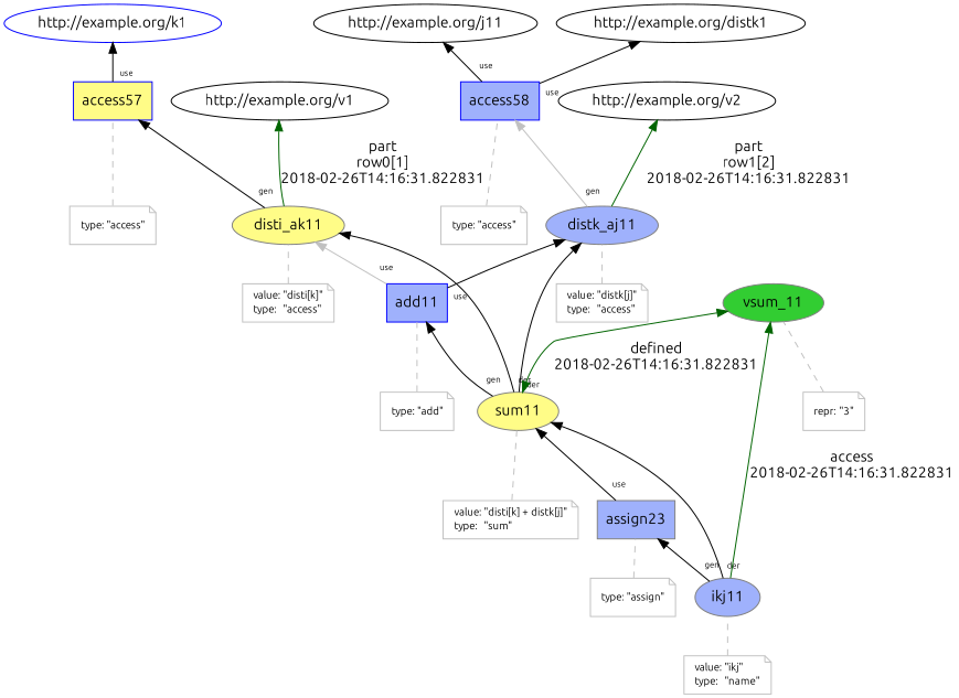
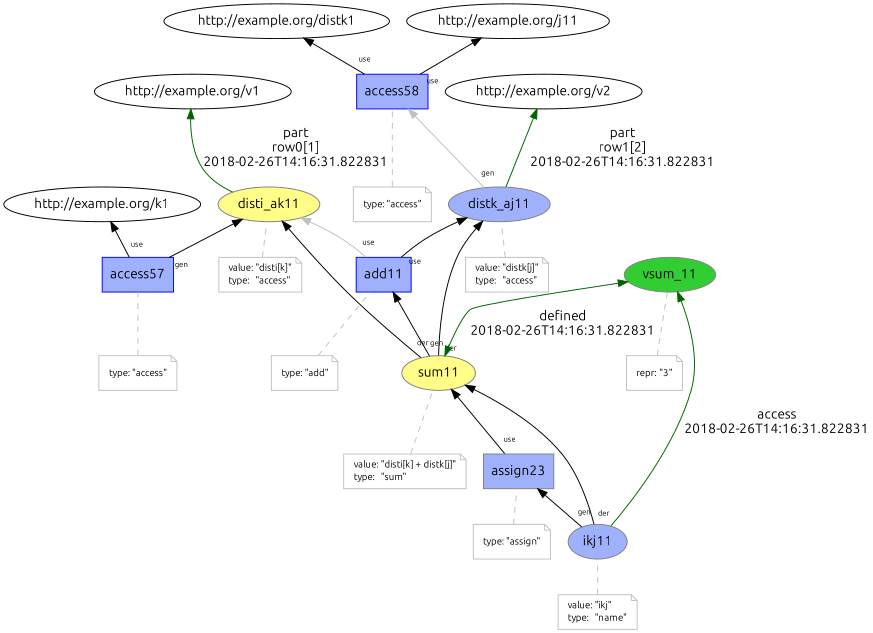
  digraph {
    fontname=Ubuntu
    rankdir=BT
    node [color=gray fontname=Ubuntu]
    edge [fontname=Ubuntu labelangle=60.0 labeldistance=1.5 labelfontsize=8 rotation=20]
    n1 [color="#808080" fillcolor="#FFFC87" label=disti_ak11 style=filled]
    "http://example.org/v1" [color=""]
-   n3 [color="#0000FF" fillcolor="#FFFC87" label=access57 shape=polygon sides=4 style=filled]
-   "http://example.org/k1" [color="#0000FF"]
+   n3 [color="#0000FF" fillcolor="#9FB1FC" label=access57 shape=polygon sides=4 style=filled]
+   "http://example.org/k1" [color=""]
    n5 [fontcolor=black fontsize=10 label=<<TABLE cellpadding="0" border="0"> 	<TR> 	    <TD align="left">value:</TD> 	    <TD align="left">&quot;disti[k]&quot;</TD> 	</TR> 	<TR> 	    <TD align="left">type:</TD> 	    <TD align="left">&quot;access&quot;</TD> 	</TR> </TABLE>> shape=note]
    n6 [fontcolor=black fontsize=10 label=<<TABLE cellpadding="0" border="0"> 	<TR> 	    <TD align="left">type:</TD> 	    <TD align="left">&quot;access&quot;</TD> 	</TR> </TABLE>> shape=note]
    n7 [color="#808080" fillcolor="#9FB1FC" label=distk_aj11 style=filled]
    "http://example.org/v2" [color=""]
    n9 [color="#0000FF" fillcolor="#9FB1FC" label=access58 shape=polygon sides=4 style=filled]
    "http://example.org/distk1" [color=""]
    "http://example.org/j11" [color=""]
    n12 [fontcolor=black fontsize=10 label=<<TABLE cellpadding="0" border="0"> 	<TR> 	    <TD align="left">value:</TD> 	    <TD align="left">&quot;distk[j]&quot;</TD> 	</TR> 	<TR> 	    <TD align="left">type:</TD> 	    <TD align="left">&quot;access&quot;</TD> 	</TR> </TABLE>> shape=note]
    n13 [fontcolor=black fontsize=10 label=<<TABLE cellpadding="0" border="0"> 	<TR> 	    <TD align="left">type:</TD> 	    <TD align="left">&quot;access&quot;</TD> 	</TR> </TABLE>> shape=note]
    n14 [color="#808080" fillcolor="#FFFC87" label=sum11 style=filled]
    n15 [color="#808080" fillcolor="#32CD32" label=vsum_11 style=filled]
    n16 [color="#0000FF" fillcolor="#9FB1FC" label=add11 shape=polygon sides=4 style=filled]
    n17 [fontcolor=black fontsize=10 label=<<TABLE cellpadding="0" border="0"> 	<TR> 	    <TD align="left">value:</TD> 	    <TD align="left">&quot;disti[k] + distk[j]&quot;</TD> 	</TR> 	<TR> 	    <TD align="left">type:</TD> 	    <TD align="left">&quot;sum&quot;</TD> 	</TR> </TABLE>> shape=note]
    n18 [fontcolor=black fontsize=10 label=<<TABLE cellpadding="0" border="0"> 	<TR> 	    <TD align="left">repr:</TD> 	    <TD align="left">&quot;3&quot;</TD> 	</TR> </TABLE>> shape=note]
    n19 [fontcolor=black fontsize=10 label=<<TABLE cellpadding="0" border="0"> 	<TR> 	    <TD align="left">type:</TD> 	    <TD align="left">&quot;add&quot;</TD> 	</TR> </TABLE>> shape=note]
    n20 [color="#808080" fillcolor="#9FB1FC" label=ikj11 style=filled]
    n21 [color="#808080" fillcolor="#9FB1FC" label=assign23 shape=polygon sides=4 style=filled]
    n22 [fontcolor=black fontsize=10 label=<<TABLE cellpadding="0" border="0"> 	<TR> 	    <TD align="left">value:</TD> 	    <TD align="left">&quot;ikj&quot;</TD> 	</TR> 	<TR> 	    <TD align="left">type:</TD> 	    <TD align="left">&quot;name&quot;</TD> 	</TR> </TABLE>> shape=note]
    n23 [fontcolor=black fontsize=10 label=<<TABLE cellpadding="0" border="0"> 	<TR> 	    <TD align="left">type:</TD> 	    <TD align="left">&quot;assign&quot;</TD> 	</TR> </TABLE>> shape=note]
    n1 -> "http://example.org/v1" [color=darkgreen label="part\nrow0[1]\n2018-02-26T14:16:31.822831"]
-   n1 -> n3 [taillabel=gen]
+   n3 -> n1 [taillabel=gen]
    n3 -> "http://example.org/k1" [taillabel=use]
    n5 -> n1 [arrowhead=none color=gray style=dashed labelangle="" labeldistance="" labelfontsize="" rotation=""]
    n6 -> n3 [arrowhead=none color=gray style=dashed labelangle="" labeldistance="" labelfontsize="" rotation=""]
    n7 -> "http://example.org/v2" [color=darkgreen label="part\nrow1[2]\n2018-02-26T14:16:31.822831"]
    n7 -> n9 [color=gray taillabel=gen]
    n9 -> "http://example.org/distk1" [taillabel=use]
    n9 -> "http://example.org/j11" [taillabel=use]
    n12 -> n7 [arrowhead=none color=gray style=dashed labelangle="" labeldistance="" labelfontsize="" rotation=""]
    n13 -> n9 [arrowhead=none color=gray style=dashed labelangle="" labeldistance="" labelfontsize="" rotation=""]
    n14 -> n1 [taillabel=der]
    n14 -> n7 [taillabel=der]
    n14 -> n15 [color=darkgreen dir=both label="defined\n2018-02-26T14:16:31.822831"]
    n14 -> n16 [taillabel=gen]
    n16 -> n1 [color=gray taillabel=use]
    n16 -> n7 [taillabel=use]
    n17 -> n14 [arrowhead=none color=gray style=dashed labelangle="" labeldistance="" labelfontsize="" rotation=""]
    n18 -> n15 [arrowhead=none color=gray style=dashed labelangle="" labeldistance="" labelfontsize="" rotation=""]
    n19 -> n16 [arrowhead=none color=gray style=dashed labelangle="" labeldistance="" labelfontsize="" rotation=""]
    n20 -> n14 [taillabel=der]
    n20 -> n15 [color=darkgreen label="access\n2018-02-26T14:16:31.822831"]
    n20 -> n21 [taillabel=gen]
    n21 -> n14 [taillabel=use]
    n22 -> n20 [arrowhead=none color=gray style=dashed labelangle="" labeldistance="" labelfontsize="" rotation=""]
    n23 -> n21 [arrowhead=none color=gray style=dashed labelangle="" labeldistance="" labelfontsize="" rotation=""]
  }
